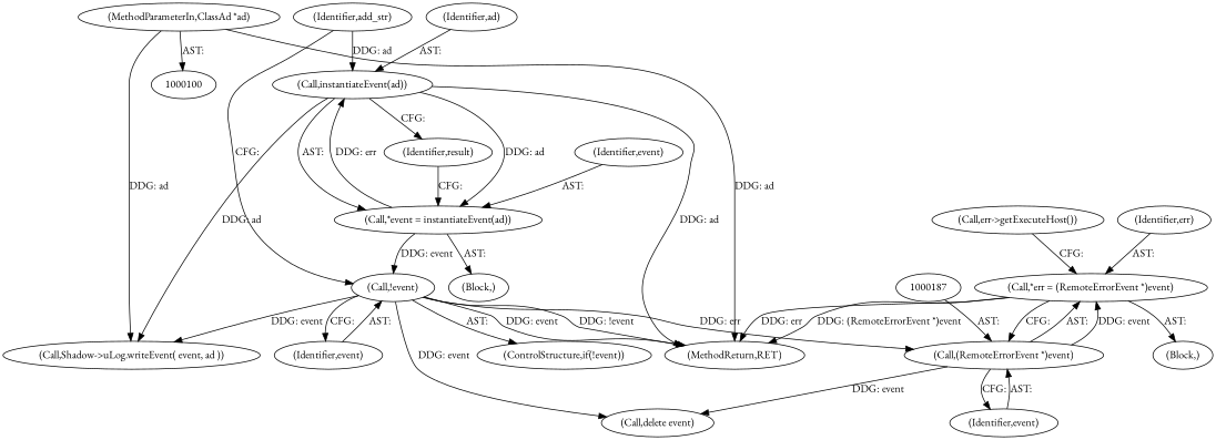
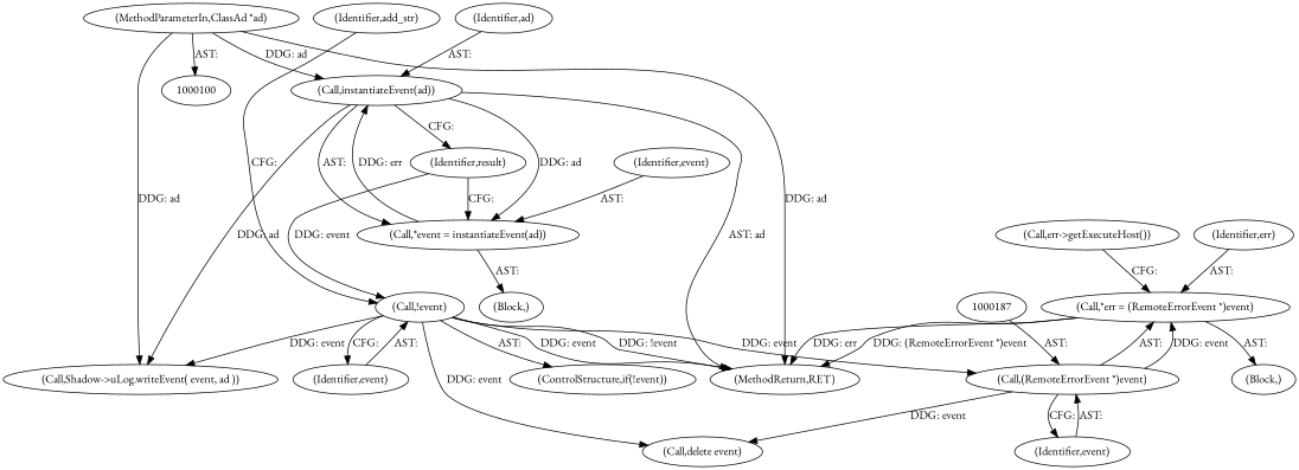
  digraph {
    fontname="EB Garamond"
    node [fontname="EB Garamond"]
    edge [fontname="EB Garamond"]
    n1 [label="(Call,*err = (RemoteErrorEvent *)event)"]
    n2 [label="(Call,(RemoteErrorEvent *)event)"]
    n3 [label="(Block,)"]
    n4 [label="(MethodReturn,RET)"]
    n5 [label="(Call,delete event)"]
    n6 [label="(Identifier,event)"]
    n7 [label="(Call,Shadow->uLog.writeEvent( event, ad ))"]
    n8 [label="(Call,!event)"]
    n9 [label="(ControlStructure,if(!event))"]
    n10 [label="(Identifier,event)"]
    n11 [label="(Call,*event = instantiateEvent(ad))"]
    n12 [label="(Call,instantiateEvent(ad))"]
    n13 [label="(Block,)"]
    n14 [label="(Identifier,result)"]
    n15 [label="(Identifier,ad)"]
    n16 [label="(MethodParameterIn,ClassAd *ad)"]
    1000100
    n18 [label="(Call,err->getExecuteHost())"]
    n19 [label="(Identifier,event)"]
    n20 [label="(Identifier,add_str)"]
    n21 [label="(Identifier,err)"]
    1000187
-   n1 -> n2 [label="CFG: "]
    n1 -> n3 [label="AST: "]
    n1 -> n4 [label="DDG: err"]
    n1 -> n4 [label="DDG: (RemoteErrorEvent *)event"]
    n2 -> n1 [label="AST: "]
    n2 -> n1 [label="DDG: event"]
    n2 -> n5 [label="DDG: event"]
    n2 -> n6 [label="CFG: "]
    n6 -> n2 [label="AST: "]
-   n8 -> n2 [label="DDG: err"]
+   n8 -> n2 [label="DDG: event"]
    n8 -> n4 [label="DDG: !event"]
    n8 -> n4 [label="DDG: event"]
    n8 -> n5 [label="DDG: event"]
    n8 -> n7 [label="DDG: event"]
    n8 -> n9 [label="AST: "]
    n8 -> n10 [label="CFG: "]
    n10 -> n8 [label="AST: "]
-   n11 -> n8 [label="DDG: event"]
+   n14 -> n8 [label="DDG: event"]
    n11 -> n12 [label="DDG: err"]
    n11 -> n13 [label="AST: "]
-   n12 -> n4 [label="DDG: ad"]
+   n12 -> n4 [label="AST: ad"]
    n12 -> n7 [label="DDG: ad"]
    n12 -> n11 [label="AST: "]
    n12 -> n11 [label="DDG: ad"]
    n12 -> n14 [label="CFG: "]
    n14 -> n11 [label="CFG: "]
    n15 -> n12 [label="AST: "]
    n16 -> n4 [label="DDG: ad"]
    n16 -> n7 [label="DDG: ad"]
-   n20 -> n12 [label="DDG: ad"]
+   n16 -> n12 [label="DDG: ad"]
    n16 -> 1000100 [label="AST: "]
    n18 -> n1 [label="CFG: "]
    n19 -> n11 [label="AST: "]
    n20 -> n8 [label="CFG: "]
    n21 -> n1 [label="AST: "]
    1000187 -> n2 [label="AST: "]
  }
